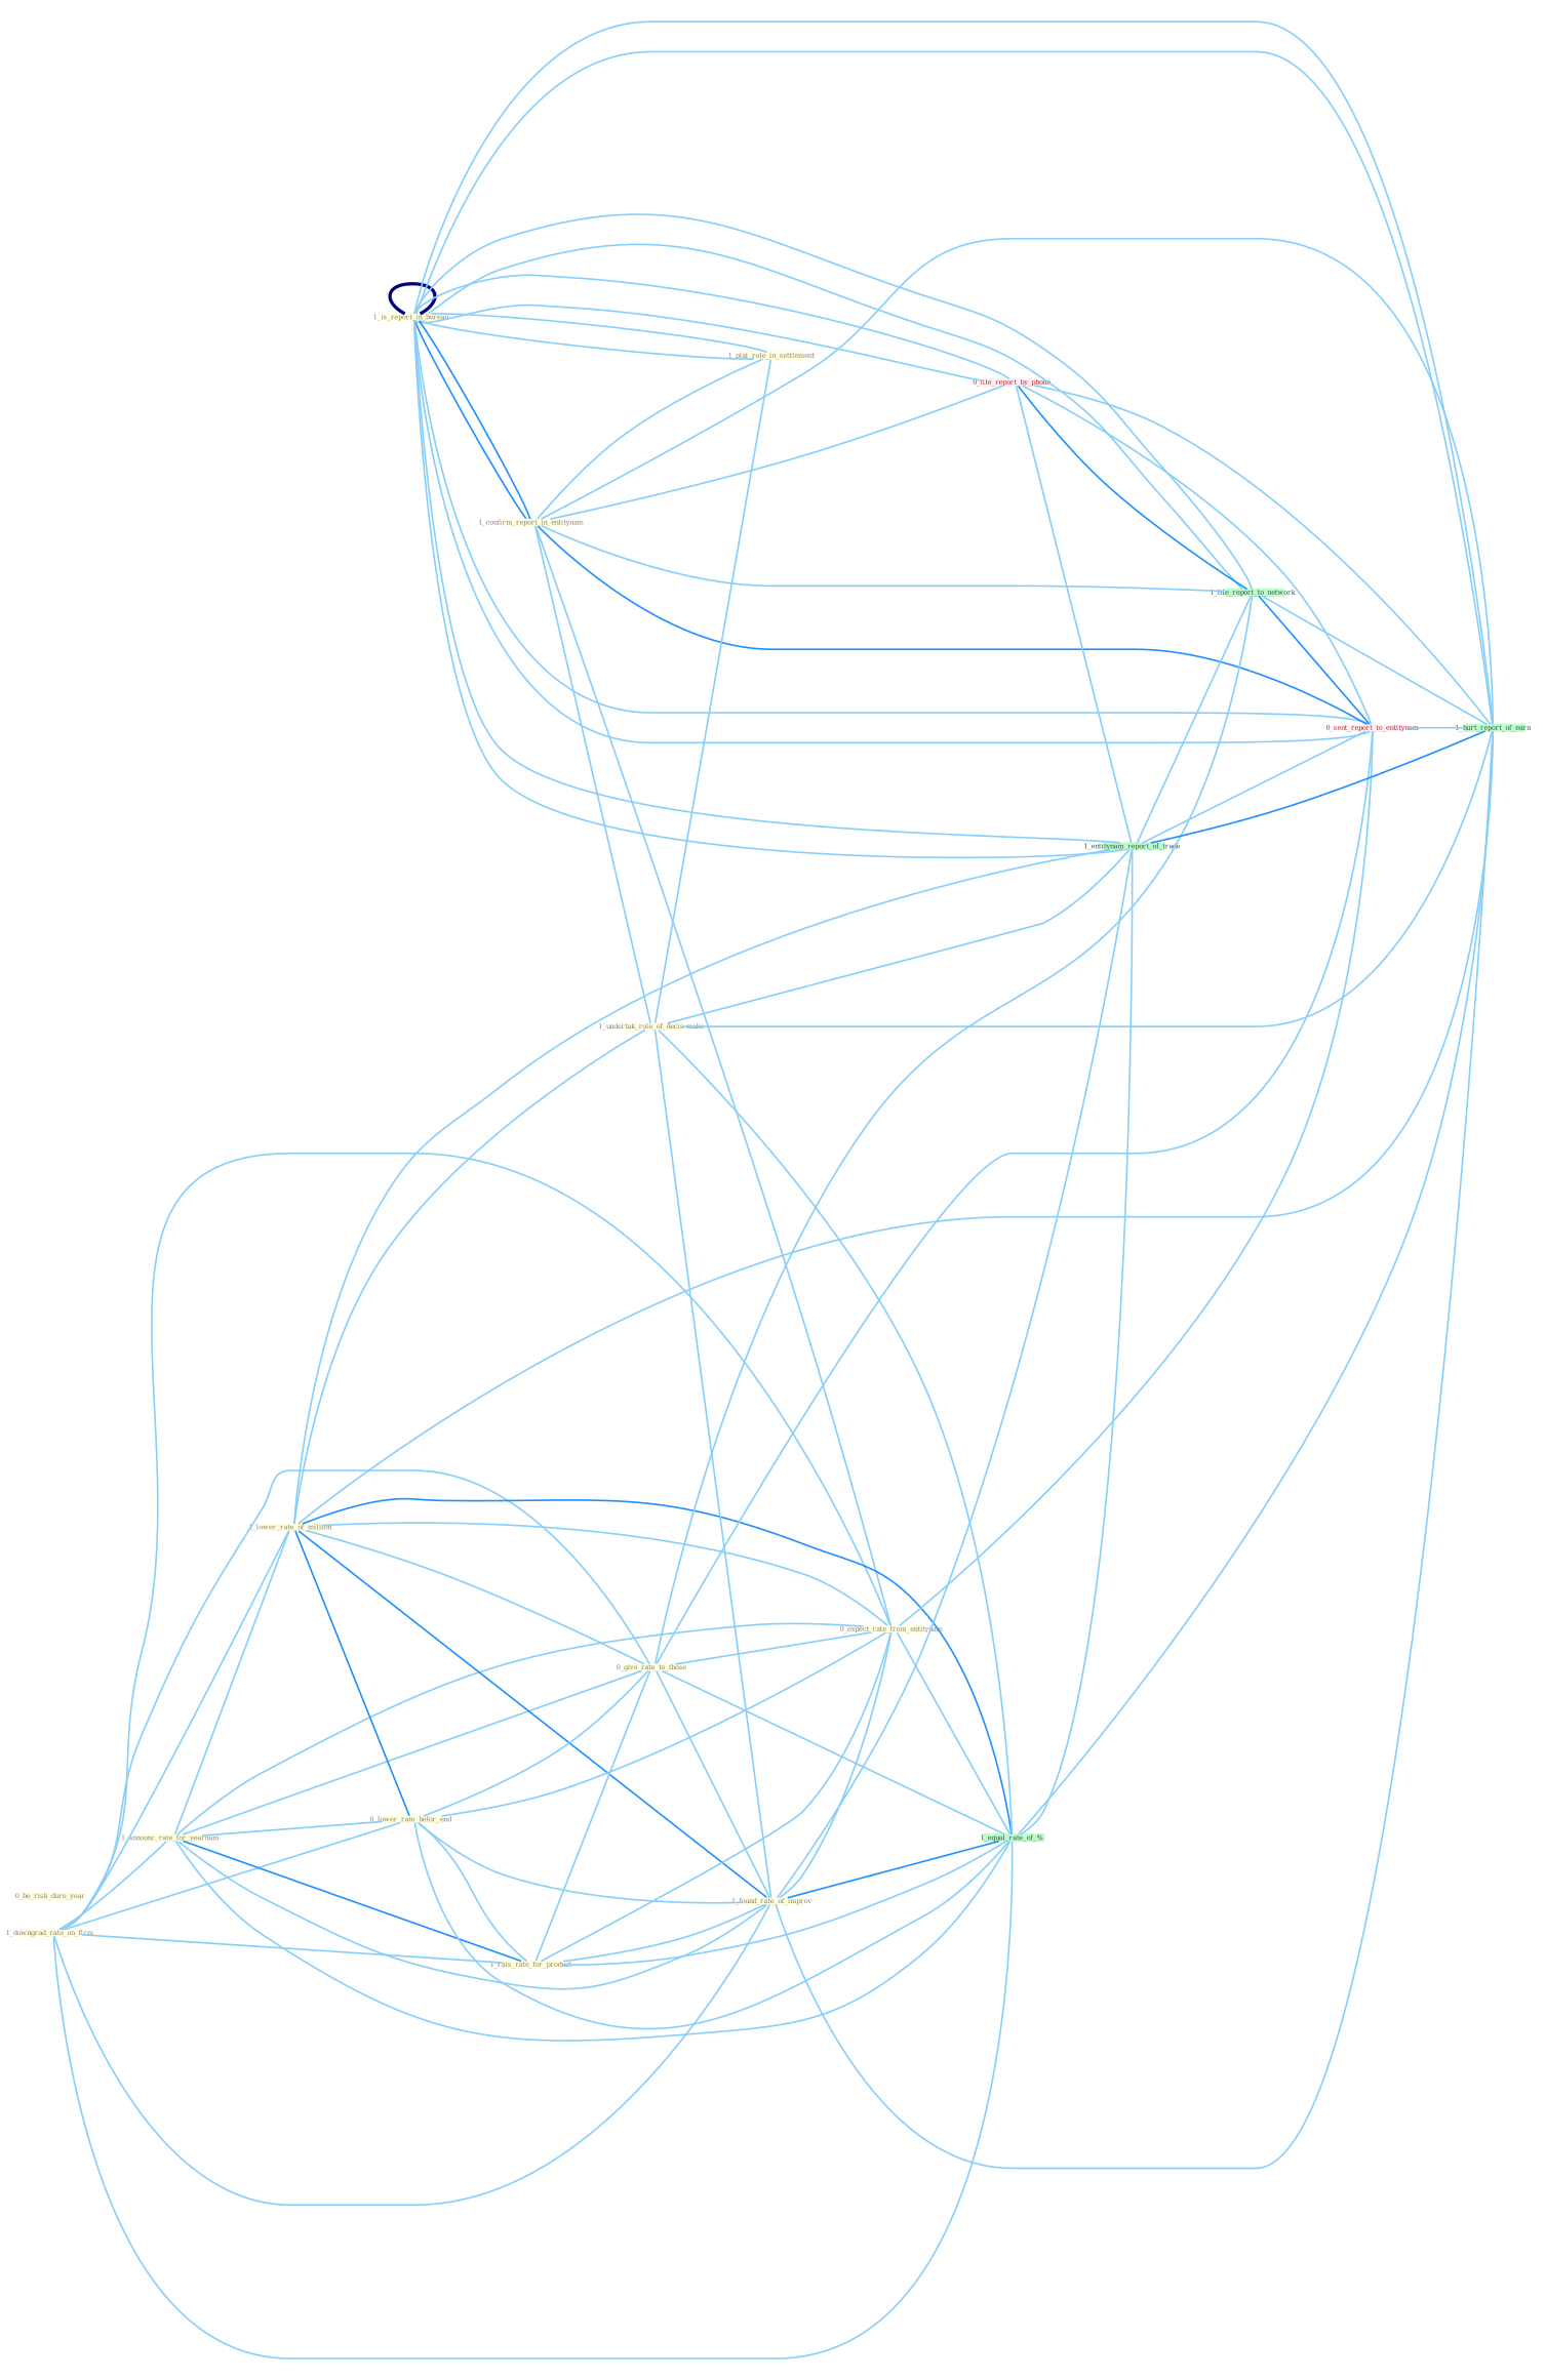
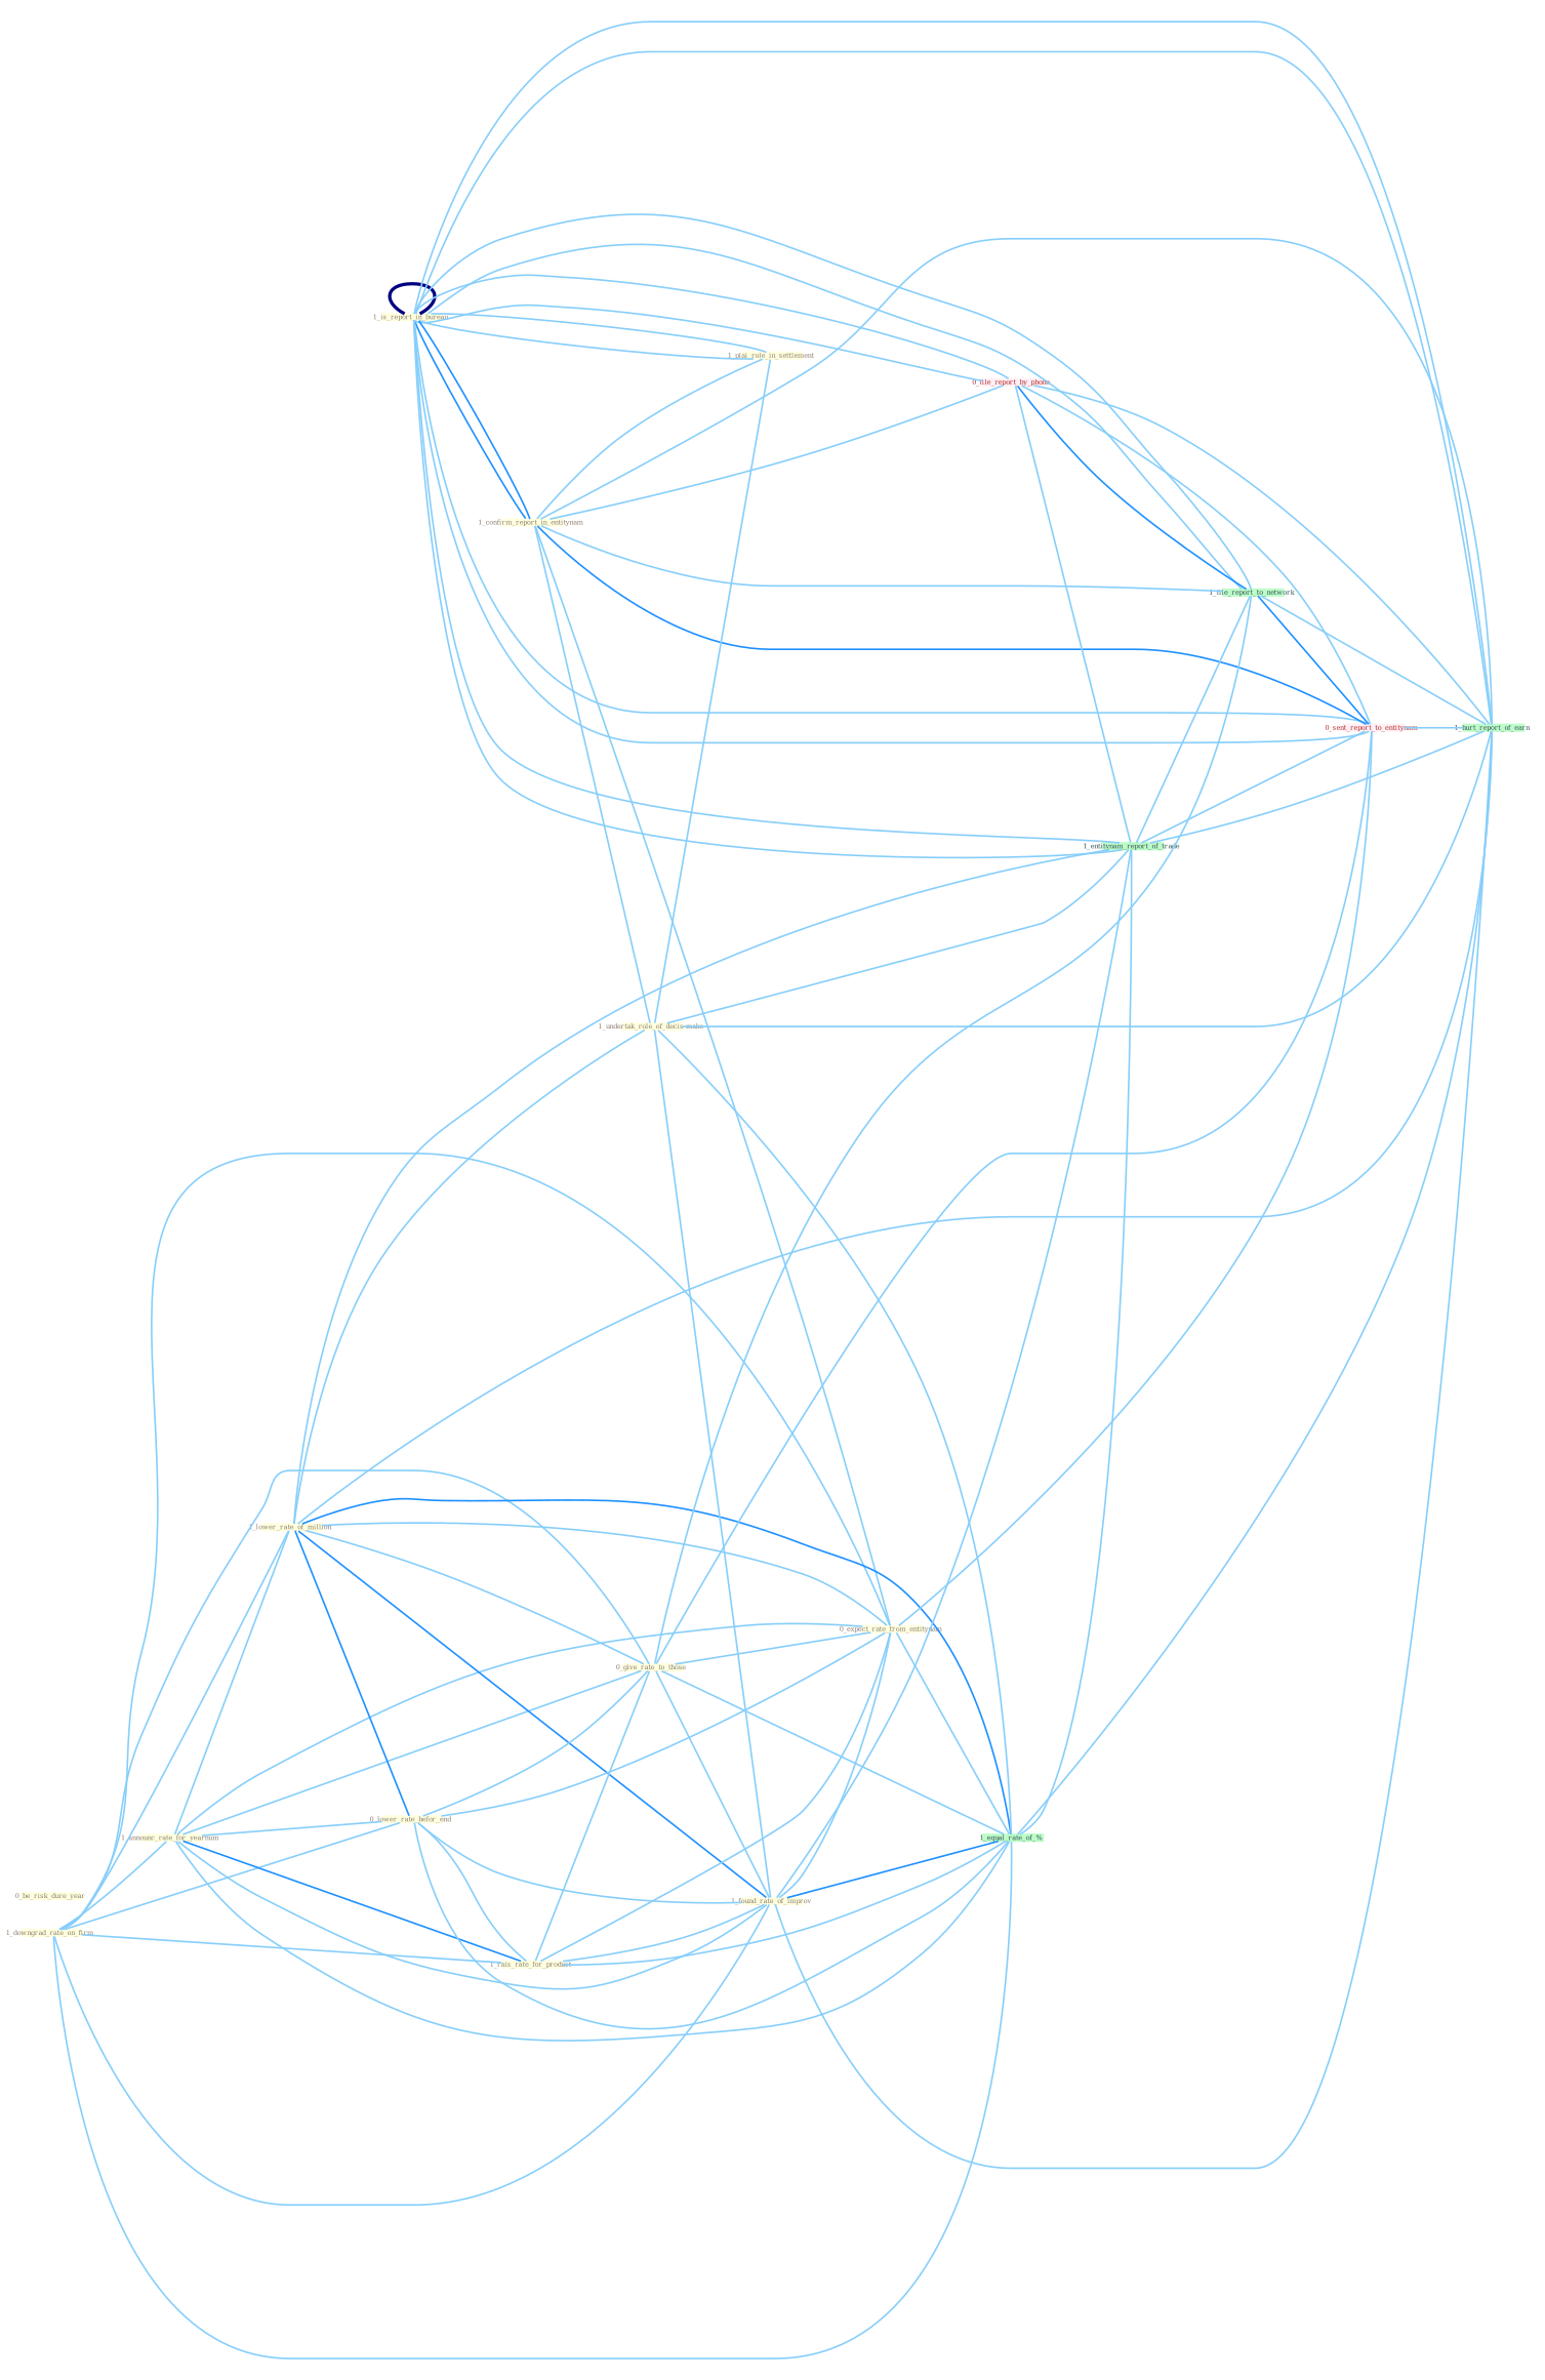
  graph {
    rankdir=LR
    node [color="#ffffe0" fixedsize=true fontcolor="#8b7d6b" fontsize=4 shape=polygon style=filled]
    edge [color="#87cefa" w=1]
    "1_downgrad_rate_on_firm " [height=.06 width=.5]
    "1_announc_rate_for_yearnum " [height=.06 width=.5]
    "1_is_report_in_bureau " [height=.06 width=.5]
    "1_confirm_report_in_entitynam " [height=.06 width=.5]
    "1_lower_rate_of_million " [height=.06 width=.5]
    "1_undertak_role_of_decis-make " [height=.06 width=.5]
    "0_lower_rate_befor_end " [height=.06 width=.5]
    "1_rais_rate_for_product " [height=.06 width=.5]
    "1_plai_role_in_settlement " [height=.06 width=.5]
    "0_give_rate_to_those " [height=.06 width=.5]
    "0_be_risk_dure_year " [height=.06 width=.5]
    "1_found_rate_of_improv " [height=.06 width=.5]
    "0_expect_rate_from_entitynam " [height=.06 width=.5]
    "0_file_report_by_phone " [color="#fff0f5" fontcolor="#b22222" height=.06 width=.5]
    "0_sent_report_to_entitynam " [color="#fff0f5" fontcolor="#b22222" height=.06 width=.5]
    "1_equal_rate_of_% " [color="#BDFCC9" fontcolor="#2f4f4f" height=.06 width=.5]
    "1_entitynam_report_of_trade " [color="#BDFCC9" fontcolor="#2f4f4f" height=.06 width=.5]
    "1_file_report_to_network " [color="#BDFCC9" fontcolor="#2f4f4f" height=.06 width=.5]
    "1_hurt_report_of_earn " [color="#BDFCC9" fontcolor="#2f4f4f" height=.06 width=.5]
    subgraph sub_1 {
      "1_downgrad_rate_on_firm "
      "1_announc_rate_for_yearnum "
      "1_is_report_in_bureau "
      "1_confirm_report_in_entitynam "
      "1_lower_rate_of_million "
      "1_undertak_role_of_decis-make "
      "0_lower_rate_befor_end "
      "1_rais_rate_for_product "
      "1_plai_role_in_settlement "
      "0_give_rate_to_those "
      "0_be_risk_dure_year "
      "1_found_rate_of_improv "
      "0_expect_rate_from_entitynam "
    }
    subgraph sub_2 {
      "0_file_report_by_phone "
      "0_sent_report_to_entitynam "
    }
    "1_downgrad_rate_on_firm " -- "1_announc_rate_for_yearnum "
    "1_downgrad_rate_on_firm " -- "1_lower_rate_of_million "
    "1_downgrad_rate_on_firm " -- "0_lower_rate_befor_end "
    "1_downgrad_rate_on_firm " -- "1_rais_rate_for_product "
    "1_downgrad_rate_on_firm " -- "0_give_rate_to_those "
    "1_downgrad_rate_on_firm " -- "1_found_rate_of_improv "
    "1_downgrad_rate_on_firm " -- "0_expect_rate_from_entitynam "
    "1_downgrad_rate_on_firm " -- "1_equal_rate_of_% "
    "1_announc_rate_for_yearnum " -- "1_lower_rate_of_million "
    "1_announc_rate_for_yearnum " -- "0_lower_rate_befor_end "
    "1_announc_rate_for_yearnum " -- "1_rais_rate_for_product " [color="#1e90ff" w=2]
    "1_announc_rate_for_yearnum " -- "0_give_rate_to_those "
    "1_announc_rate_for_yearnum " -- "1_found_rate_of_improv "
    "1_announc_rate_for_yearnum " -- "0_expect_rate_from_entitynam "
    "1_announc_rate_for_yearnum " -- "1_equal_rate_of_% "
    "1_is_report_in_bureau " -- "1_is_report_in_bureau " [color="#000080" style=bold w=4]
    "1_is_report_in_bureau " -- "1_confirm_report_in_entitynam " [color="#1e90ff" w=2]
    "1_is_report_in_bureau " -- "1_plai_role_in_settlement "
    "1_is_report_in_bureau " -- "1_plai_role_in_settlement "
    "1_is_report_in_bureau " -- "0_file_report_by_phone "
    "1_is_report_in_bureau " -- "0_file_report_by_phone "
    "1_is_report_in_bureau " -- "0_sent_report_to_entitynam "
    "1_is_report_in_bureau " -- "0_sent_report_to_entitynam "
    "1_is_report_in_bureau " -- "1_entitynam_report_of_trade "
    "1_is_report_in_bureau " -- "1_entitynam_report_of_trade "
    "1_is_report_in_bureau " -- "1_file_report_to_network "
    "1_is_report_in_bureau " -- "1_file_report_to_network "
    "1_is_report_in_bureau " -- "1_hurt_report_of_earn "
    "1_is_report_in_bureau " -- "1_hurt_report_of_earn "
    "1_confirm_report_in_entitynam " -- "1_is_report_in_bureau " [color="#1e90ff" w=2]
    "1_confirm_report_in_entitynam " -- "1_undertak_role_of_decis-make "
    "1_confirm_report_in_entitynam " -- "1_plai_role_in_settlement "
    "1_confirm_report_in_entitynam " -- "0_expect_rate_from_entitynam "
    "1_confirm_report_in_entitynam " -- "0_file_report_by_phone "
    "1_confirm_report_in_entitynam " -- "0_sent_report_to_entitynam " [color="#1e90ff" w=2]
    "1_confirm_report_in_entitynam " -- "1_file_report_to_network "
    "1_confirm_report_in_entitynam " -- "1_hurt_report_of_earn "
    "1_lower_rate_of_million " -- "1_undertak_role_of_decis-make "
    "1_lower_rate_of_million " -- "0_lower_rate_befor_end " [color="#1e90ff" w=2]
    "1_lower_rate_of_million " -- "0_give_rate_to_those "
    "1_lower_rate_of_million " -- "1_found_rate_of_improv " [color="#1e90ff" w=2]
    "1_lower_rate_of_million " -- "0_expect_rate_from_entitynam "
    "1_lower_rate_of_million " -- "1_equal_rate_of_% " [color="#1e90ff" w=2]
    "1_lower_rate_of_million " -- "1_entitynam_report_of_trade "
    "1_lower_rate_of_million " -- "1_hurt_report_of_earn "
    "1_undertak_role_of_decis-make " -- "1_plai_role_in_settlement "
    "1_undertak_role_of_decis-make " -- "1_found_rate_of_improv "
    "1_undertak_role_of_decis-make " -- "1_equal_rate_of_% "
    "1_undertak_role_of_decis-make " -- "1_entitynam_report_of_trade "
    "1_undertak_role_of_decis-make " -- "1_hurt_report_of_earn "
    "0_lower_rate_befor_end " -- "1_rais_rate_for_product "
    "0_lower_rate_befor_end " -- "0_give_rate_to_those "
    "0_lower_rate_befor_end " -- "1_found_rate_of_improv "
    "0_lower_rate_befor_end " -- "0_expect_rate_from_entitynam "
    "0_lower_rate_befor_end " -- "1_equal_rate_of_% "
    "1_rais_rate_for_product " -- "0_give_rate_to_those "
    "1_rais_rate_for_product " -- "1_found_rate_of_improv "
    "1_rais_rate_for_product " -- "0_expect_rate_from_entitynam "
    "1_rais_rate_for_product " -- "1_equal_rate_of_% "
    "0_give_rate_to_those " -- "1_found_rate_of_improv "
    "0_give_rate_to_those " -- "0_expect_rate_from_entitynam "
    "0_give_rate_to_those " -- "0_sent_report_to_entitynam "
    "0_give_rate_to_those " -- "1_equal_rate_of_% "
    "0_give_rate_to_those " -- "1_file_report_to_network "
    "1_found_rate_of_improv " -- "0_expect_rate_from_entitynam "
    "1_found_rate_of_improv " -- "1_equal_rate_of_% " [color="#1e90ff" w=2]
    "1_found_rate_of_improv " -- "1_entitynam_report_of_trade "
    "1_found_rate_of_improv " -- "1_hurt_report_of_earn "
    "0_expect_rate_from_entitynam " -- "0_sent_report_to_entitynam "
    "0_expect_rate_from_entitynam " -- "1_equal_rate_of_% "
    "0_file_report_by_phone " -- "0_sent_report_to_entitynam "
    "0_file_report_by_phone " -- "1_entitynam_report_of_trade "
    "0_file_report_by_phone " -- "1_file_report_to_network " [color="#1e90ff" w=2]
    "0_file_report_by_phone " -- "1_hurt_report_of_earn "
    "0_sent_report_to_entitynam " -- "1_hurt_report_of_earn "
    "1_equal_rate_of_% " -- "1_entitynam_report_of_trade "
    "1_equal_rate_of_% " -- "1_hurt_report_of_earn "
    "1_entitynam_report_of_trade " -- "0_sent_report_to_entitynam "
    "1_entitynam_report_of_trade " -- "1_file_report_to_network "
-   "1_entitynam_report_of_trade " -- "1_hurt_report_of_earn " [color="#1e90ff" w=2]
+   "1_entitynam_report_of_trade " -- "1_hurt_report_of_earn " [w=2]
    "1_file_report_to_network " -- "0_sent_report_to_entitynam " [color="#1e90ff" w=2]
    "1_file_report_to_network " -- "1_hurt_report_of_earn "
  }
